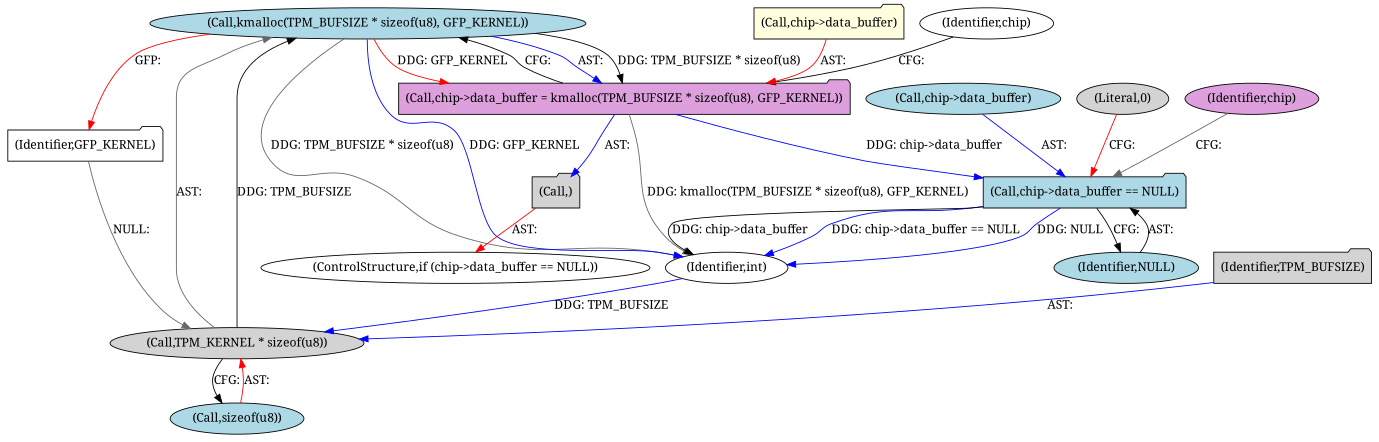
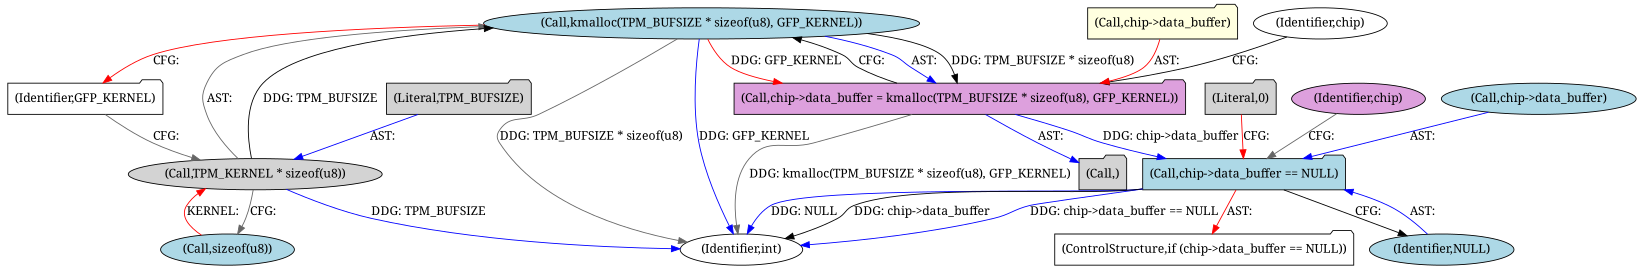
  digraph {
    fontname="Noto Serif"
    node [fillcolor=lightblue fontname="Noto Serif" shape=ellipse style=filled]
    edge [color=blue fontname="Noto Serif"]
    n1 [label="(Call,kmalloc(TPM_BUFSIZE * sizeof(u8), GFP_KERNEL))"]
    n2 [fillcolor=plum label="(Call,chip->data_buffer = kmalloc(TPM_BUFSIZE * sizeof(u8), GFP_KERNEL))" shape=folder]
    n3 [fillcolor=white label="(Identifier,GFP_KERNEL)" shape=folder]
    n4 [fillcolor=white label="(Identifier,int)"]
    n5 [label="(Call,chip->data_buffer == NULL)" shape=folder]
    n6 [fillcolor=lightgrey label="(Call,)" shape=folder]
    n7 [fillcolor=lightgrey label="(Call,TPM_KERNEL * sizeof(u8))"]
    n8 [label="(Call,sizeof(u8))"]
-   n9 [fillcolor=white label="(ControlStructure,if (chip->data_buffer == NULL))"]
+   n9 [fillcolor=white label="(ControlStructure,if (chip->data_buffer == NULL))" shape=folder]
    n10 [label="(Identifier,NULL)"]
-   n11 [fillcolor=lightgrey label="(Identifier,TPM_BUFSIZE)" shape=folder]
+   n11 [fillcolor=lightgrey label="(Literal,TPM_BUFSIZE)" shape=folder]
    n12 [fillcolor=white label="(Identifier,chip)"]
-   n13 [fillcolor=lightgrey label="(Literal,0)"]
+   n13 [fillcolor=lightgrey label="(Literal,0)" shape=folder]
    n14 [fillcolor=plum label="(Identifier,chip)"]
    n15 [label="(Call,chip->data_buffer)"]
    n16 [fillcolor=lightyellow label="(Call,chip->data_buffer)" shape=folder]
    n1 -> n2 [label="AST: "]
    n1 -> n2 [color=black label="DDG: TPM_BUFSIZE * sizeof(u8)"]
    n1 -> n2 [color=red label="DDG: GFP_KERNEL"]
-   n1 -> n3 [color=red label="GFP: "]
+   n1 -> n3 [color=red label="CFG: "]
    n1 -> n4 [color=gray40 label="DDG: TPM_BUFSIZE * sizeof(u8)"]
    n1 -> n4 [label="DDG: GFP_KERNEL"]
    n2 -> n1 [color=black label="CFG: "]
    n2 -> n4 [color=gray40 label="DDG: kmalloc(TPM_BUFSIZE * sizeof(u8), GFP_KERNEL)"]
    n2 -> n5 [label="DDG: chip->data_buffer"]
    n2 -> n6 [label="AST: "]
-   n3 -> n7 [color=gray40 label="NULL: "]
+   n3 -> n7 [color=gray40 label="CFG: "]
    n5 -> n4 [label="DDG: chip->data_buffer == NULL"]
    n5 -> n4 [label="DDG: NULL"]
    n5 -> n4 [color=black label="DDG: chip->data_buffer"]
-   n6 -> n9 [color=red label="AST: "]
+   n5 -> n9 [color=red label="AST: "]
    n5 -> n10 [color=black label="CFG: "]
    n7 -> n1 [color=gray40 label="AST: "]
    n7 -> n1 [color=black label="DDG: TPM_BUFSIZE"]
-   n4 -> n7 [label="DDG: TPM_BUFSIZE"]
-   n7 -> n8 [color=black label="CFG: "]
-   n8 -> n7 [color=red label="AST: "]
-   n10 -> n5 [color=black label="AST: "]
+   n7 -> n4 [label="DDG: TPM_BUFSIZE"]
+   n7 -> n8 [color=gray40 label="CFG: "]
+   n8 -> n7 [color=red label="KERNEL: "]
+   n10 -> n5 [label="AST: "]
    n11 -> n7 [label="AST: "]
    n12 -> n2 [color=black label="CFG: "]
    n13 -> n5 [color=red label="CFG: "]
    n14 -> n5 [color=gray40 label="CFG: "]
    n15 -> n5 [label="AST: "]
    n16 -> n2 [color=red label="AST: "]
  }
